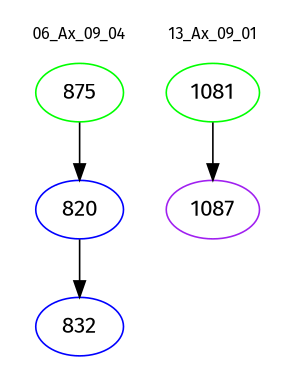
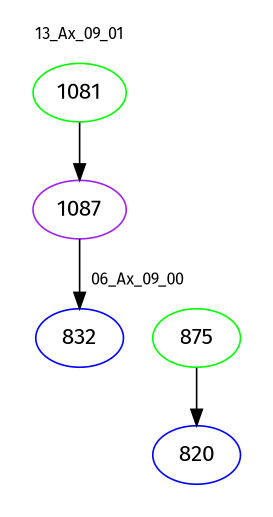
  digraph {
    fontname="Fira Sans"
    node [color=green fontname="Fira Sans"]
    edge [color=black fontname="Fira Sans"]
    n1 [label=875]
    n2 [color=blue label=820]
    n3 [color=blue label=832]
    n4 [label=1081]
    n5 [color=purple label=1087]
    subgraph cluster_1 {
      color=white
      fontsize=10
-     label="06_Ax_09_04"
+     label="06_Ax_09_00"
      n1
      n2
      n3
    }
    subgraph cluster_2 {
      color=white
      fontsize=10
      label="13_Ax_09_01"
      n4
      n5
    }
    n1 -> n2
-   n2 -> n3
+   n5 -> n3
    n4 -> n5
  }
